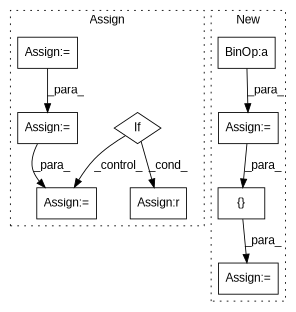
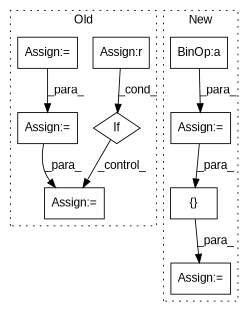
  digraph {
    fontname="Liberation Sans"
    node [a=68 fontname="Liberation Sans" l=3 shape=box]
    edge [fontname="Liberation Sans"]
    n1 [a=96 l="3,18" label=If s="7013,7046" shape=diamond]
    n2 [label="Assign:=" s=7194]
    n3 [a=40 l=30 label="Assign:r" s=7016]
    n4 [label="Assign:=" s=6740]
    n5 [label="Assign:=" s=6921]
    n6 [a=59 l="1,0" label="{}" s="6252,6284"]
    n7 [label="Assign:=" s=6230]
    n8 [label="Assign:=" s=5741]
    n9 [a=82 label="BinOp:a" s=5750]
    subgraph cluster_1 {
-     label=Assign
+     label=Old
      style=dotted
      n1
      n2
      n3
      n4
      n5
    }
    subgraph cluster_2 {
      label=New
      style=dotted
      n6
      n7
      n8
      n9
    }
    n1 -> n2 [label=_control_]
-   n1 -> n3 [label=_cond_]
+   n3 -> n1 [label=_cond_]
    n4 -> n5 [label=_para_]
    n5 -> n2 [label=_para_]
    n6 -> n7 [label=_para_]
    n8 -> n6 [label=_para_]
    n9 -> n8 [label=_para_]
  }
